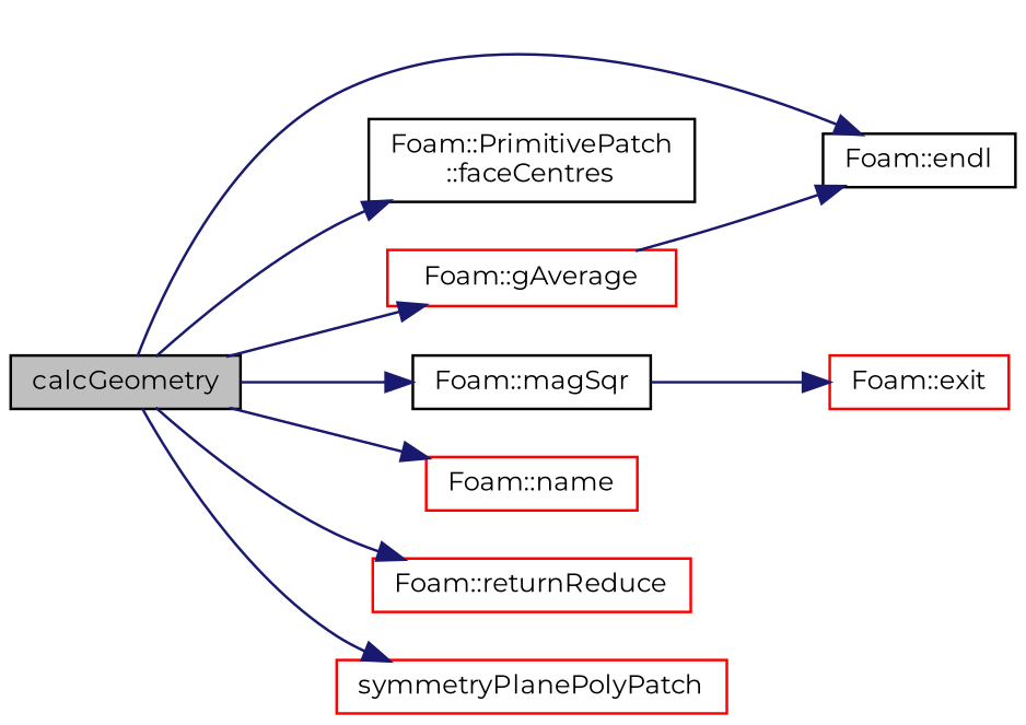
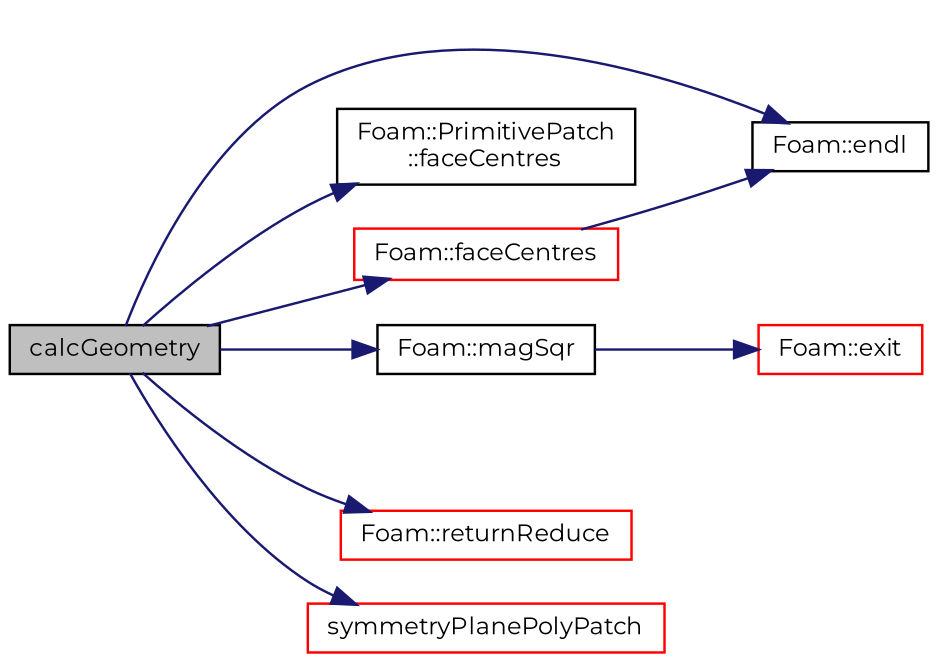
  digraph {
    fontname=Montserrat
    rankdir=LR
    node [color=red fontname=Montserrat fontsize=10 shape=record]
    edge [color=midnightblue fontname=Montserrat fontsize=10 labelfontname=FreeSans labelfontsize=10 style=solid]
    n1 [color=black fillcolor=grey75 fontcolor=black height=0.2 label=calcGeometry style=filled width=0.4]
    n2 [color=black height=0.2 label="Foam::endl" width=0.4]
    n3 [color=black height=0.2 label="Foam::PrimitivePatch\l::faceCentres" width=0.4]
-   n4 [height=0.2 label="Foam::gAverage" width=0.4]
+   n4 [height=0.2 label="Foam::faceCentres" width=0.4]
    n5 [color=black height=0.2 label="Foam::magSqr" width=0.4]
-   n6 [height=0.2 label="Foam::name" width=0.4]
    n7 [height=0.2 label="Foam::returnReduce" width=0.4]
    n8 [height=0.2 label=symmetryPlanePolyPatch width=0.4]
    n9 [height=0.2 label="Foam::exit" width=0.4]
    n1 -> n2
    n1 -> n3
    n1 -> n4
    n1 -> n5
-   n1 -> n6
    n1 -> n7
    n1 -> n8
    n4 -> n2
    n5 -> n9
  }
